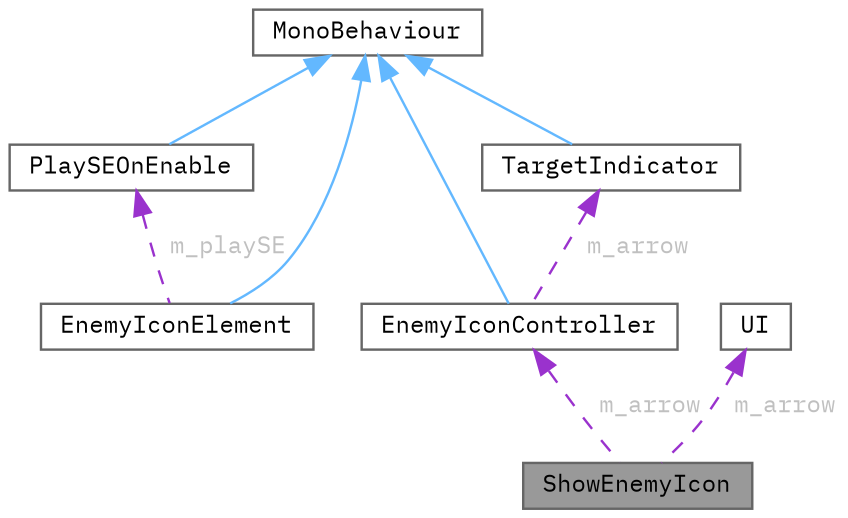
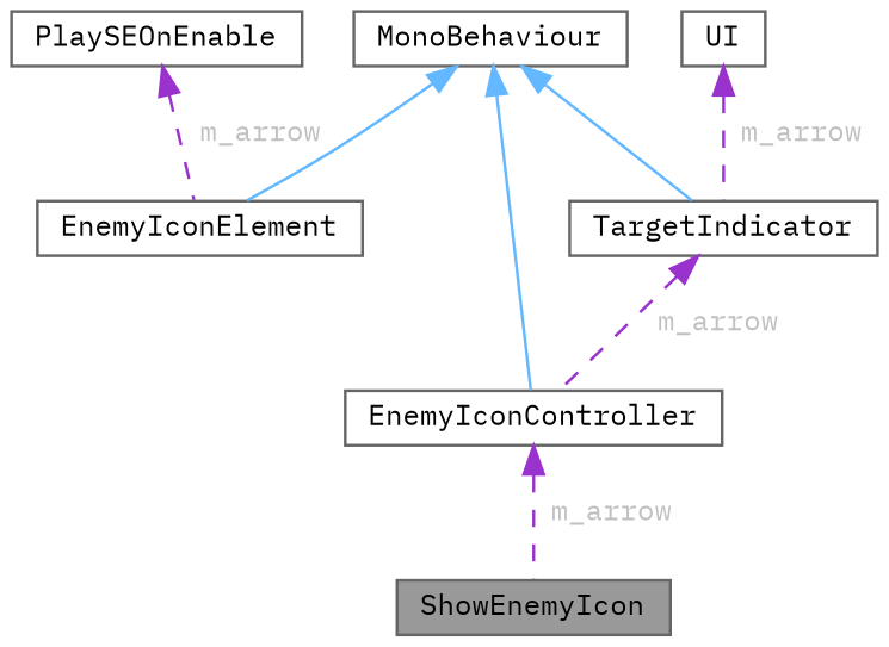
  digraph {
    fontname="IBM Plex Mono"
    node [color=gray40 fillcolor=white fontname="IBM Plex Mono" fontsize=10 shape=box style=filled]
    edge [color=darkorchid3 dir=back fontname="IBM Plex Mono" fontsize=10 labelfontname=Helvetica labelfontsize=10 style=dashed]
    n1 [fillcolor=grey60 fontcolor=black height=0.2 label=ShowEnemyIcon width=0.4]
    n2 [height=0.2 label=EnemyIconController width=0.4]
    n3 [height=0.2 label=MonoBehaviour width=0.4]
    n4 [height=0.2 label=EnemyIconElement width=0.4]
    n5 [height=0.2 label=PlaySEOnEnable width=0.4]
    n6 [height=0.2 label=TargetIndicator width=0.4]
    n7 [height=0.2 label=UI width=0.4]
    n2 -> n1 [fontcolor=grey label=" m_arrow"]
    n3 -> n2 [color=steelblue1 style=solid]
    n3 -> n4 [color=steelblue1 style=solid]
-   n3 -> n5 [color=steelblue1 style=solid]
    n3 -> n6 [color=steelblue1 style=solid]
-   n5 -> n4 [fontcolor=grey label=" m_playSE"]
+   n5 -> n4 [fontcolor=grey label=" m_arrow"]
    n6 -> n2 [fontcolor=grey label=" m_arrow"]
-   n7 -> n1 [fontcolor=grey label=" m_arrow"]
+   n7 -> n6 [fontcolor=grey label=" m_arrow"]
  }
